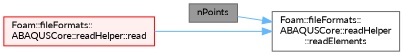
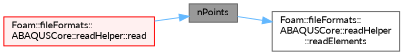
  digraph {
    fontname=Lato
    rankdir=RL
    node [fontname=Lato fontsize=10 shape=box style=filled]
    edge [color=steelblue1 dir=back fontname=Lato fontsize=10 labelfontname=Helvetica labelfontsize=10 style=solid]
    n1 [color=gray40 fillcolor=grey60 fontcolor=black height=0.2 label=nPoints width=0.4]
    n2 [color=red fillcolor="#FFF0F0" height=0.2 label="Foam::fileFormats::\lABAQUSCore::readHelper::read" width=0.4]
    n3 [color=grey40 fillcolor=white height=0.2 label="Foam::fileFormats::\lABAQUSCore::readHelper\l::readElements" width=0.4]
-   n3 -> n2
+   n1 -> n2
    n3 -> n1
  }
